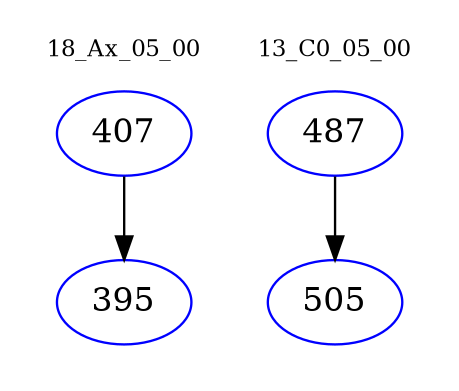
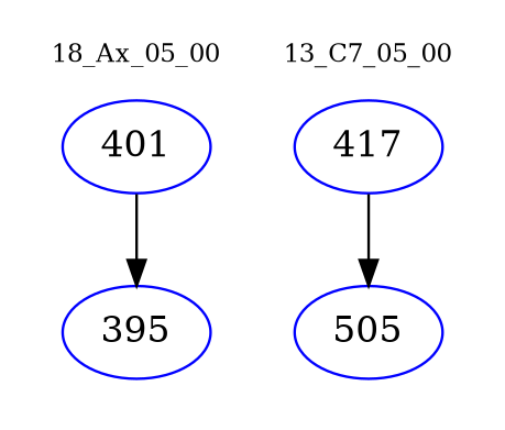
  digraph {
    node [color=blue]
    edge [color=black]
-   n1 [label=407]
+   n1 [label=401]
    n2 [label=395]
-   n3 [label=487]
+   n3 [label=417]
    n4 [label=505]
    subgraph cluster_1 {
      color=white
      fontsize=10
      label="18_Ax_05_00"
      n1
      n2
    }
    subgraph cluster_2 {
      color=white
      fontsize=10
-     label="13_C0_05_00"
+     label="13_C7_05_00"
      n3
      n4
    }
    n1 -> n2
    n3 -> n4
  }
